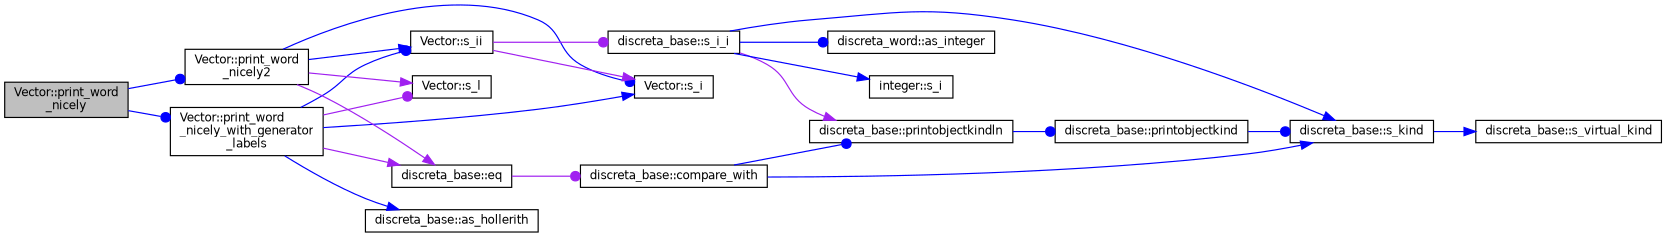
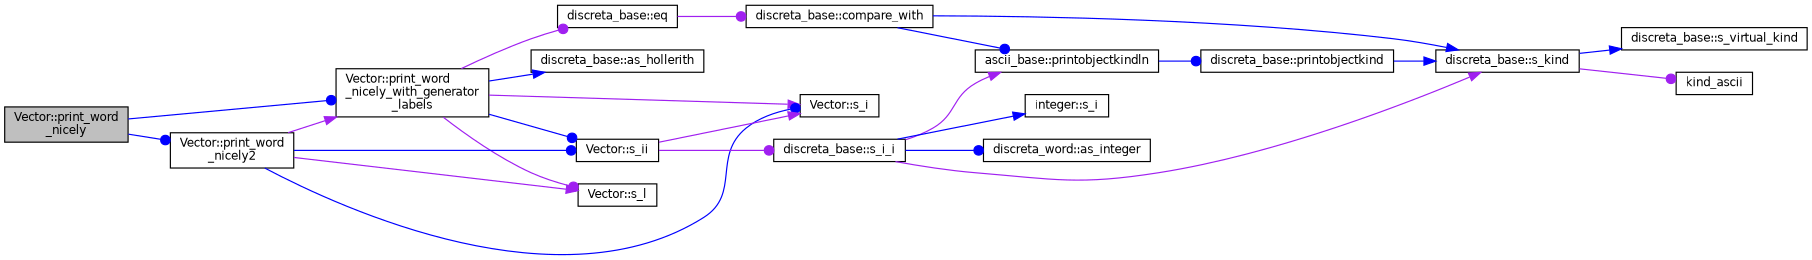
  digraph {
    rankdir=LR
    node [color=black fillcolor=white fontname=Helvetica fontsize=10 shape=record style=filled]
    edge [arrowhead=dot color=blue fontname=Helvetica fontsize=10 labelfontname=Helvetica labelfontsize=10 style=solid]
    n1 [fillcolor=grey75 fontcolor=black height=0.2 label="Vector::print_word\l_nicely" width=0.4]
    n2 [height=0.2 label="Vector::print_word\l_nicely_with_generator\l_labels" width=0.4]
    n3 [height=0.2 label="Vector::print_word\l_nicely2" width=0.4]
    n4 [height=0.2 label="Vector::s_l" width=0.4]
    n5 [height=0.2 label="Vector::s_i" width=0.4]
    n6 [height=0.2 label="discreta_base::eq" width=0.4]
    n7 [height=0.2 label="Vector::s_ii" width=0.4]
    n8 [height=0.2 label="discreta_base::as_hollerith" width=0.4]
    n9 [height=0.2 label="discreta_base::compare_with" width=0.4]
    n10 [height=0.2 label="discreta_base::s_i_i" width=0.4]
    n11 [height=0.2 label="discreta_base::s_kind" width=0.4]
-   n12 [height=0.2 label="discreta_base::printobjectkindln" width=0.4]
+   n12 [height=0.2 label="ascii_base::printobjectkindln" width=0.4]
    n13 [height=0.2 label="discreta_base::s_virtual_kind" width=0.4]
+   n14 [height=0.2 label=kind_ascii width=0.4]
    n15 [height=0.2 label="discreta_base::printobjectkind" width=0.4]
    n16 [height=0.2 label="discreta_word::as_integer" width=0.4]
    n17 [height=0.2 label="integer::s_i" width=0.4]
    n1 -> n2
    n1 -> n3
    n2 -> n4 [color=purple]
-   n2 -> n5 [arrowhead=normal]
-   n2 -> n6 [arrowhead=normal color=purple]
+   n2 -> n5 [arrowhead=normal color=purple]
+   n2 -> n6 [color=purple]
    n2 -> n7
    n2 -> n8 [arrowhead=normal]
    n3 -> n4 [arrowhead=normal color=purple]
    n3 -> n5
-   n3 -> n6 [arrowhead=normal color=purple]
-   n3 -> n7 [arrowhead=normal]
+   n3 -> n2 [arrowhead=normal color=purple]
+   n3 -> n7
    n6 -> n9 [color=purple]
    n7 -> n5 [arrowhead=normal color=purple]
    n7 -> n10 [color=purple]
    n9 -> n11 [arrowhead=normal]
    n9 -> n12
-   n10 -> n11 [arrowhead=normal]
+   n10 -> n11 [arrowhead=normal color=purple]
    n10 -> n12 [arrowhead=normal color=purple]
    n10 -> n16
    n10 -> n17 [arrowhead=normal]
    n11 -> n13 [arrowhead=normal]
+   n11 -> n14 [color=purple]
    n12 -> n15
-   n15 -> n11
+   n15 -> n11 [arrowhead=normal]
  }
